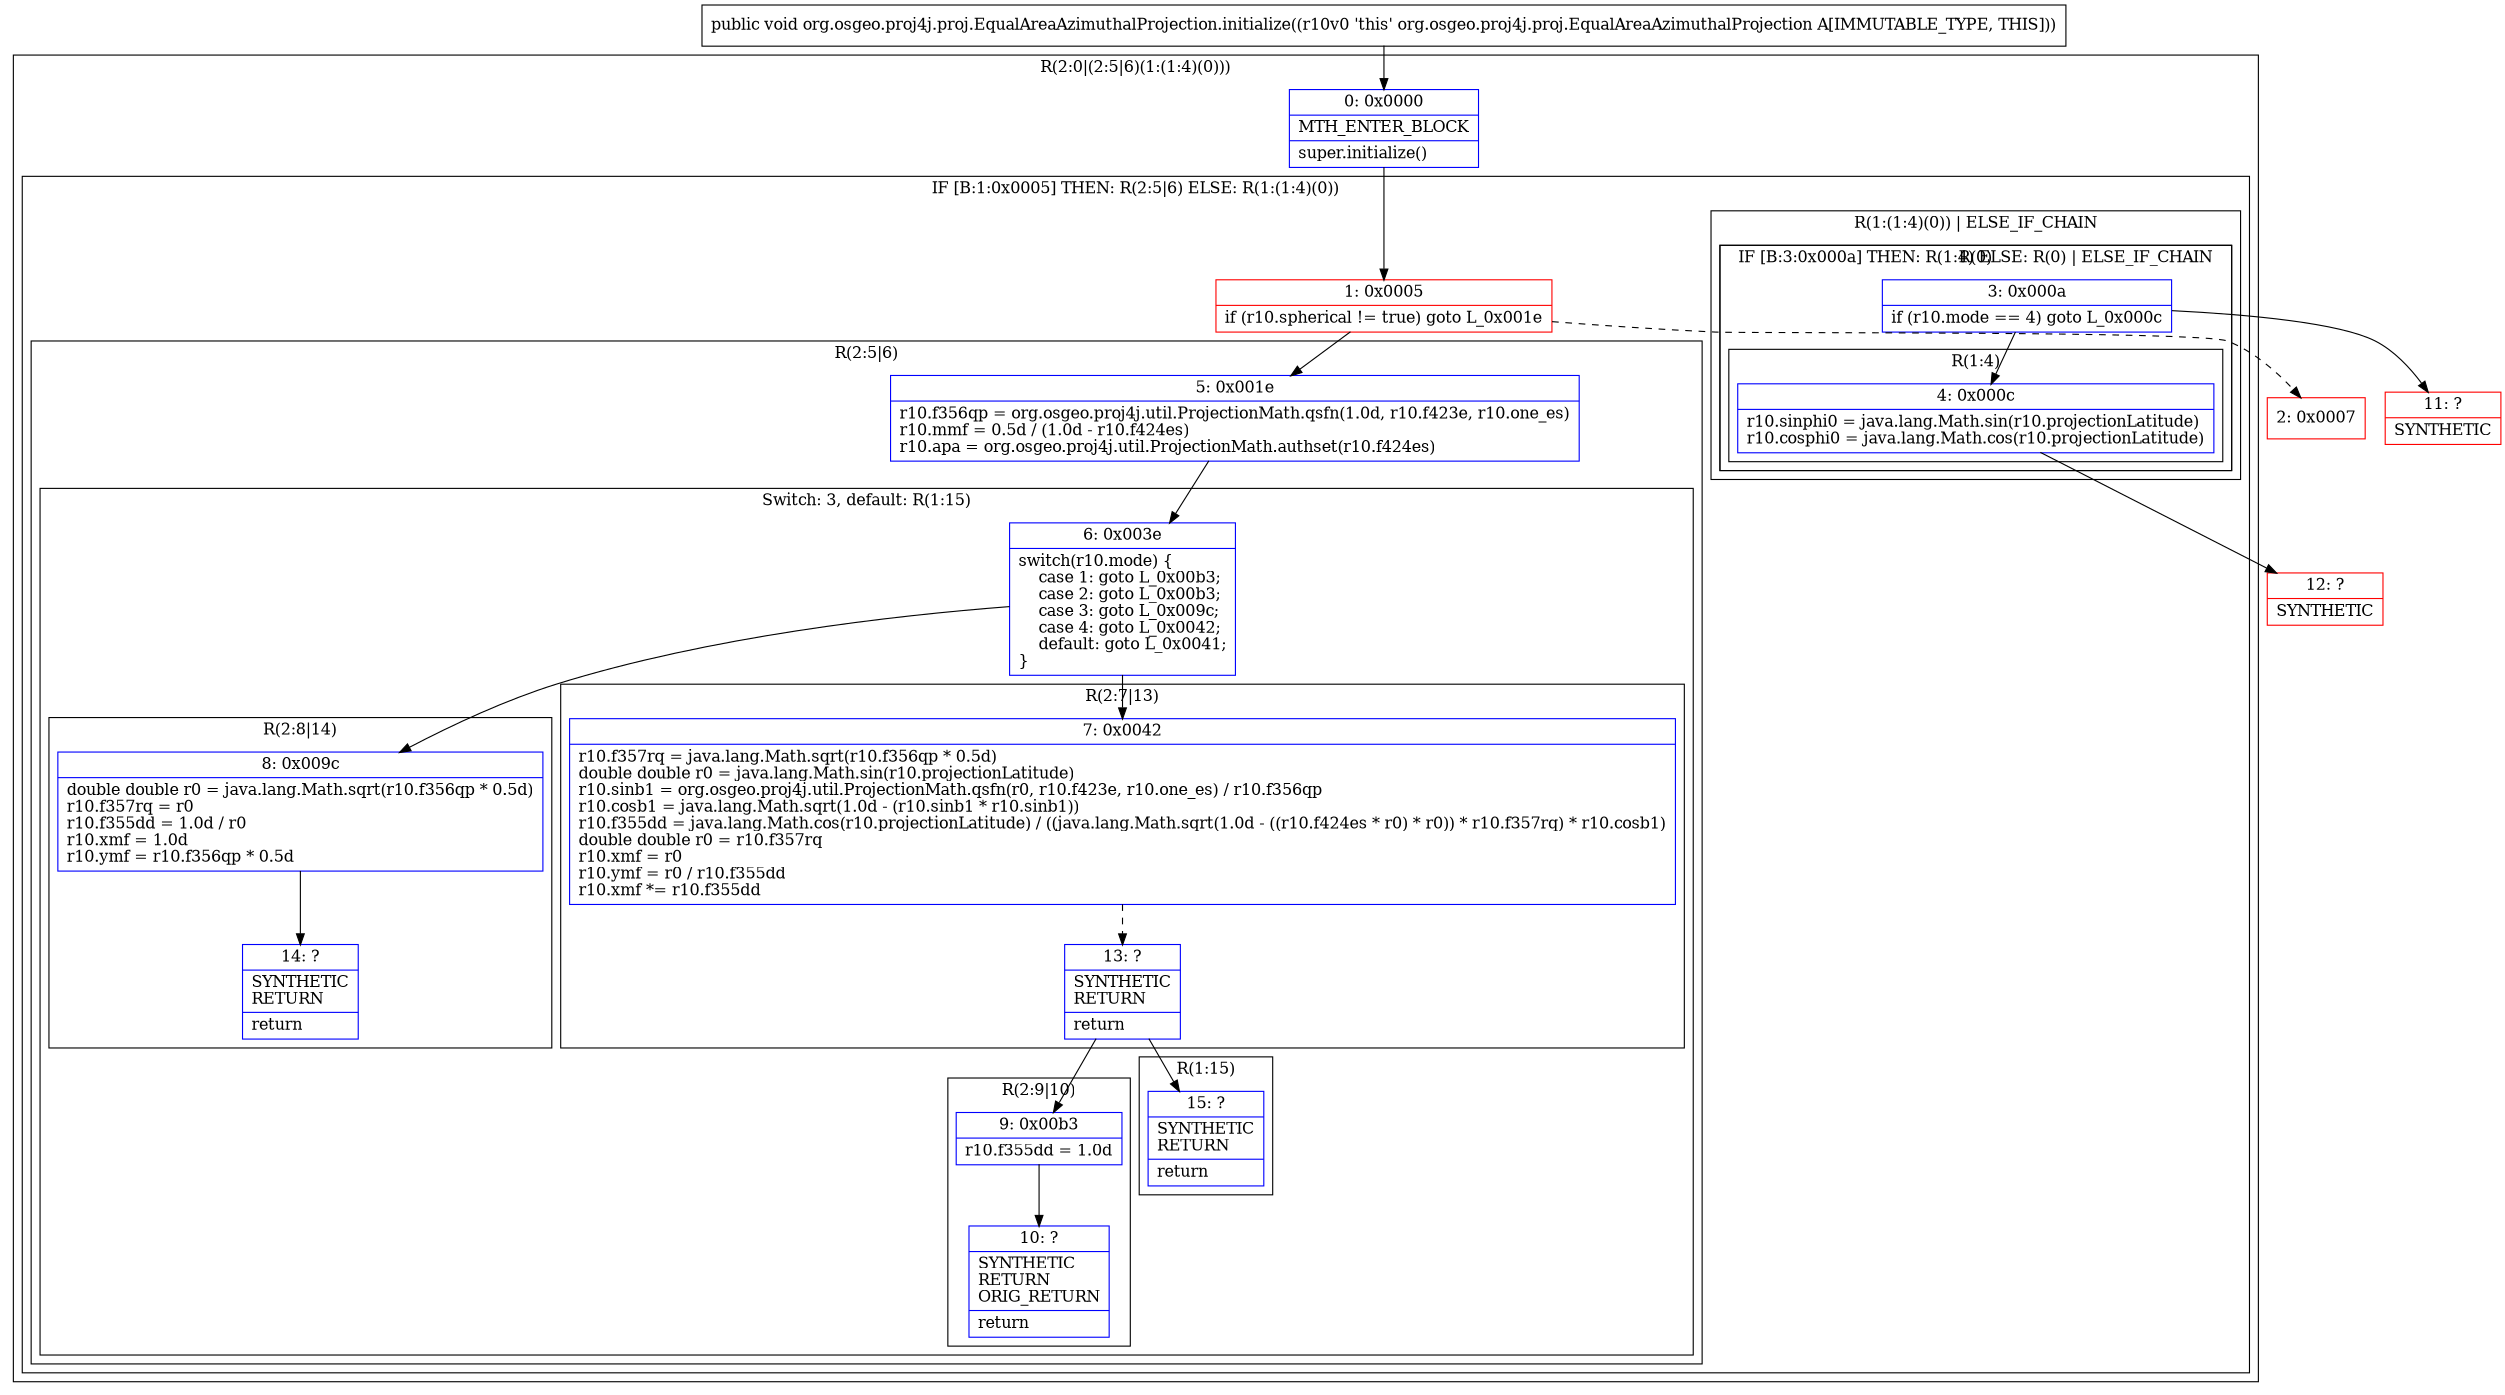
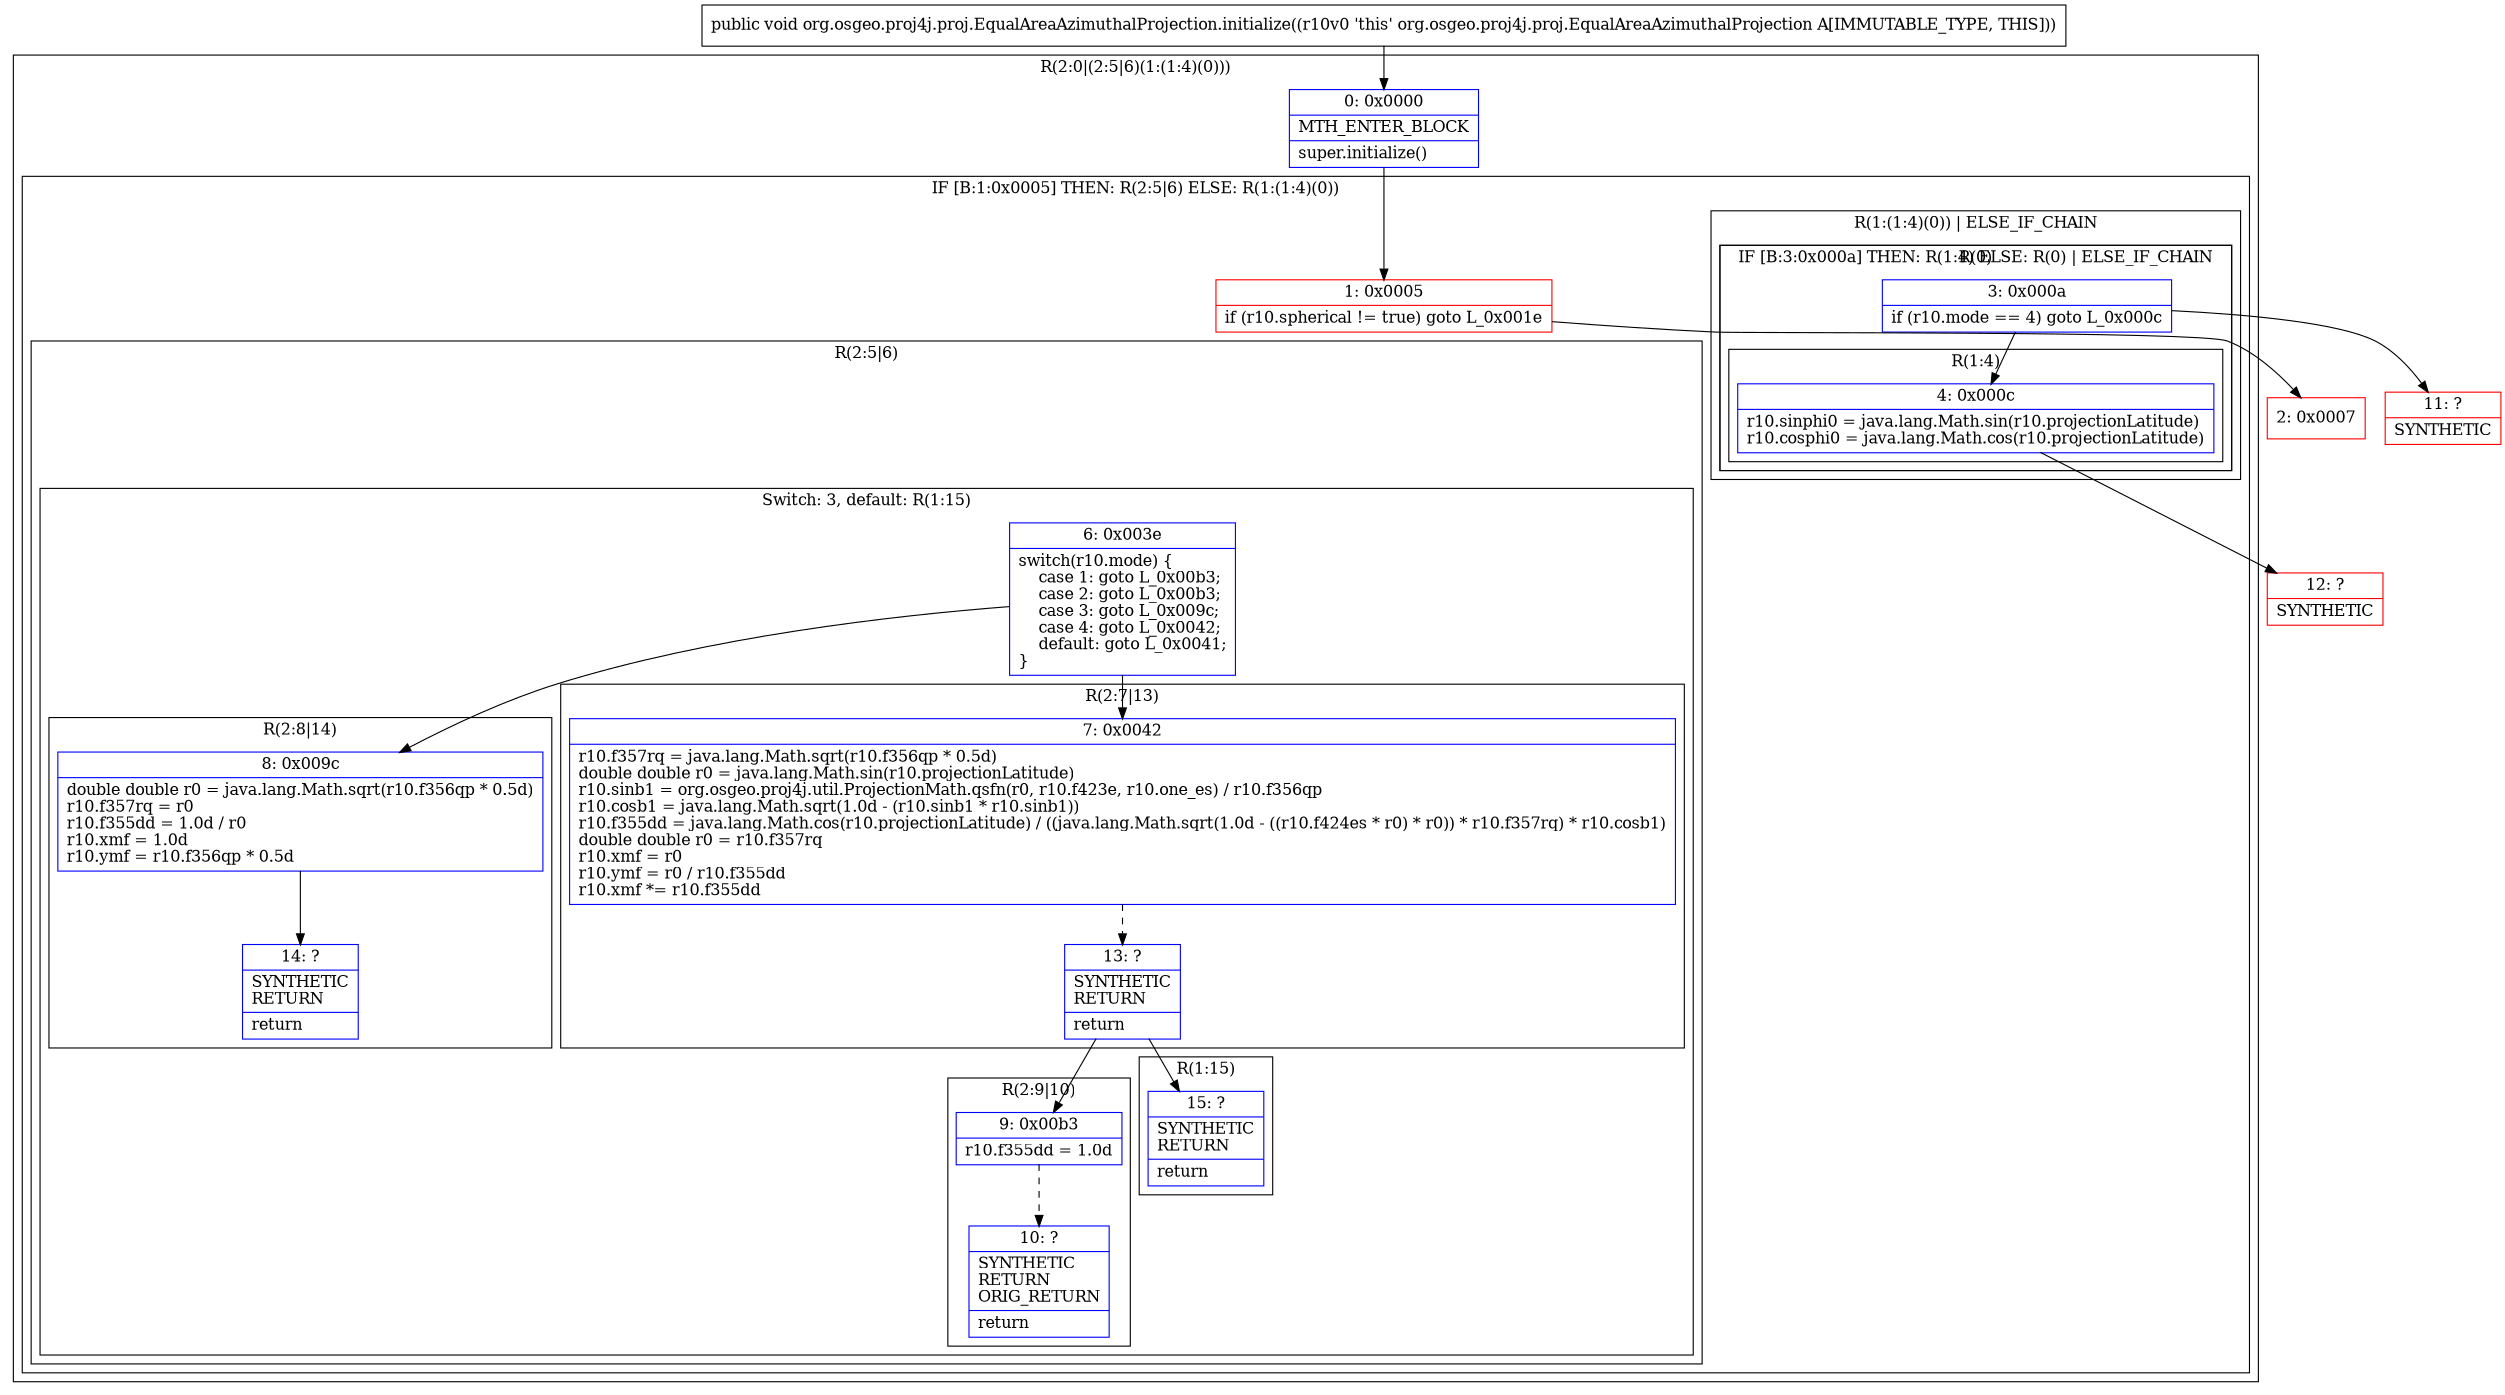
  digraph {
    node [color=blue shape=record]
    n1 [label="{9\:\ 0x00b3|r10.f355dd = 1.0d\l}"]
    n2 [label="{10\:\ ?|SYNTHETIC\lRETURN\lORIG_RETURN\l|return\l}"]
    n3 [label="{8\:\ 0x009c|double double r0 = java.lang.Math.sqrt(r10.f356qp * 0.5d)\lr10.f357rq = r0\lr10.f355dd = 1.0d \/ r0\lr10.xmf = 1.0d\lr10.ymf = r10.f356qp * 0.5d\l}"]
    n4 [label="{14\:\ ?|SYNTHETIC\lRETURN\l|return\l}"]
    n5 [label="{7\:\ 0x0042|r10.f357rq = java.lang.Math.sqrt(r10.f356qp * 0.5d)\ldouble double r0 = java.lang.Math.sin(r10.projectionLatitude)\lr10.sinb1 = org.osgeo.proj4j.util.ProjectionMath.qsfn(r0, r10.f423e, r10.one_es) \/ r10.f356qp\lr10.cosb1 = java.lang.Math.sqrt(1.0d \- (r10.sinb1 * r10.sinb1))\lr10.f355dd = java.lang.Math.cos(r10.projectionLatitude) \/ ((java.lang.Math.sqrt(1.0d \- ((r10.f424es * r0) * r0)) * r10.f357rq) * r10.cosb1)\ldouble double r0 = r10.f357rq\lr10.xmf = r0\lr10.ymf = r0 \/ r10.f355dd\lr10.xmf *= r10.f355dd\l}"]
    n6 [label="{13\:\ ?|SYNTHETIC\lRETURN\l|return\l}"]
    n7 [label="{15\:\ ?|SYNTHETIC\lRETURN\l|return\l}"]
    n8 [label="{6\:\ 0x003e|switch(r10.mode) \{\l    case 1: goto L_0x00b3;\l    case 2: goto L_0x00b3;\l    case 3: goto L_0x009c;\l    case 4: goto L_0x0042;\l    default: goto L_0x0041;\l\}\l}"]
-   n9 [label="{5\:\ 0x001e|r10.f356qp = org.osgeo.proj4j.util.ProjectionMath.qsfn(1.0d, r10.f423e, r10.one_es)\lr10.mmf = 0.5d \/ (1.0d \- r10.f424es)\lr10.apa = org.osgeo.proj4j.util.ProjectionMath.authset(r10.f424es)\l}"]
    n10 [label="{4\:\ 0x000c|r10.sinphi0 = java.lang.Math.sin(r10.projectionLatitude)\lr10.cosphi0 = java.lang.Math.cos(r10.projectionLatitude)\l}"]
    n11 [label="{3\:\ 0x000a|if (r10.mode == 4) goto L_0x000c\l}"]
    n12 [color=red label="{1\:\ 0x0005|if (r10.spherical != true) goto L_0x001e\l}"]
    n13 [label="{0\:\ 0x0000|MTH_ENTER_BLOCK\l|super.initialize()\l}"]
    n14 [color=red label="{12\:\ ?|SYNTHETIC\l}"]
    n15 [color=red label="{11\:\ ?|SYNTHETIC\l}"]
    n16 [color=red label="{2\:\ 0x0007}"]
    n17 [label="{public void org.osgeo.proj4j.proj.EqualAreaAzimuthalProjection.initialize((r10v0 'this' org.osgeo.proj4j.proj.EqualAreaAzimuthalProjection A[IMMUTABLE_TYPE, THIS])) }" color=""]
    subgraph cluster_1 {
      label="R(2:0|(2:5|6)(1:(1:4)(0)))"
      n13
      subgraph cluster_2 {
        label="IF [B:1:0x0005] THEN: R(2:5|6) ELSE: R(1:(1:4)(0))"
        n12
        subgraph cluster_3 {
          label="R(2:5|6)"
-         n9
          subgraph cluster_4 {
            label="Switch: 3, default: R(1:15)"
            n8
            subgraph cluster_5 {
              label="R(2:9|10)"
              n1
              n2
            }
            subgraph cluster_6 {
              label="R(2:8|14)"
              n3
              n4
            }
            subgraph cluster_7 {
              label="R(2:7|13)"
              n5
              n6
            }
            subgraph cluster_8 {
              label="R(1:15)"
              n7
            }
          }
        }
        subgraph cluster_9 {
          label="R(1:(1:4)(0)) | ELSE_IF_CHAIN\l"
          subgraph cluster_10 {
            label="IF [B:3:0x000a] THEN: R(1:4) ELSE: R(0) | ELSE_IF_CHAIN\l"
            n11
            subgraph cluster_11 {
              label="R(1:4)"
              n10
            }
            subgraph cluster_12 {
              label="R(0)"
            }
          }
        }
      }
    }
-   n1 -> n2
+   n1 -> n2 [style=dashed]
    n3 -> n4
    n5 -> n6 [style=dashed]
    n6 -> n1
    n6 -> n7
    n8 -> n3
    n8 -> n5
-   n9 -> n8
    n10 -> n14
    n11 -> n10
    n11 -> n15 [style=solid]
-   n12 -> n9
-   n12 -> n16 [style=dashed]
+   n12 -> n16 [style=solid]
    n13 -> n12
    n17 -> n13
  }
